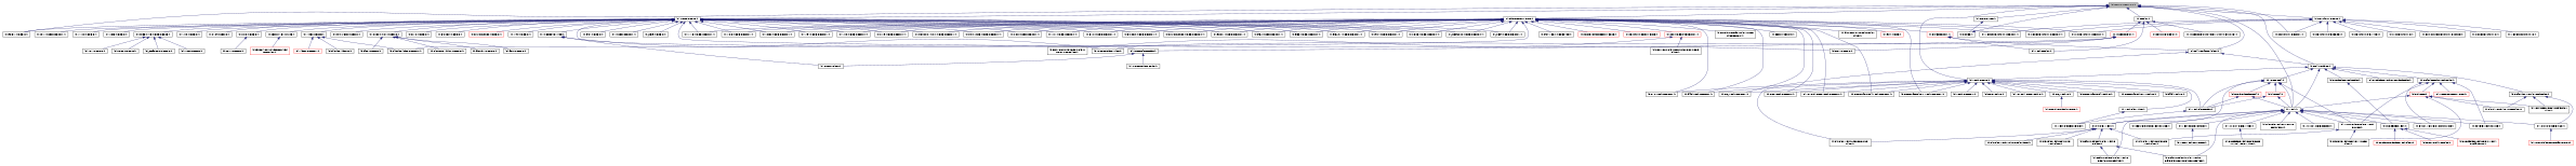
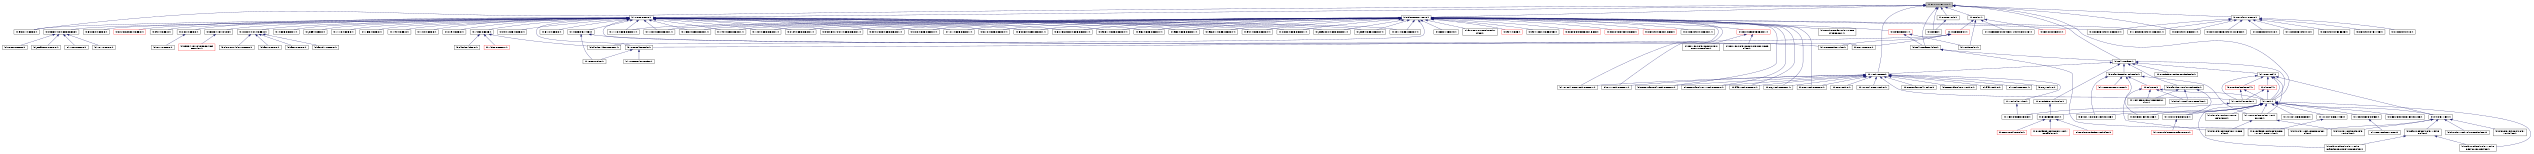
  digraph {
    node [color=black fillcolor=white fontname=Helvetica fontsize=10 shape=record style=filled]
    edge [color=midnightblue dir=back fontname=Helvetica fontsize=10 labelfontname=Helvetica labelfontsize=10 style=solid]
    n1 [fillcolor=grey75 fontcolor=black height=0.2 label="itkCommonEnums.h" width=0.4]
    n2 [height=0.2 label="itkCellInterface.h" width=0.4]
    n3 [height=0.2 label="itkMesh.h" width=0.4]
    n4 [height=0.2 label="itkMeshIOBase.h" width=0.4]
    n5 [height=0.2 label="itkCellInterfaceVisitor.h" width=0.4]
    n6 [height=0.2 label="itkGDCMImageIO.h" width=0.4]
    n7 [height=0.2 label="itkImageIOBase.h" width=0.4]
    n8 [height=0.2 label="itkObjectFactoryBase.h" width=0.4]
    n9 [height=0.2 label="itkOctree.h" width=0.4]
    n10 [height=0.2 label="itkOctreeNode.h" width=0.4]
    n11 [height=0.2 label="itkRegion.h" width=0.4]
    n12 [height=0.2 label="itkTransformIOBase.h" width=0.4]
    n13 [height=0.2 label="itkTransformIOFactory.h" width=0.4]
    n14 [height=0.2 label="itkDefaultDynamicMeshTraits.h" width=0.4]
    n15 [height=0.2 label="itkDefaultStaticMeshTraits.h" width=0.4]
    n16 [height=0.2 label="itkQuadEdgeMeshExtendedTraits.h" width=0.4]
    n17 [height=0.2 label="itkQuadEdgeMeshTraits.h" width=0.4]
    n18 [height=0.2 label="itkVertexCell.h" width=0.4]
    n19 [height=0.2 label="itkVoronoiDiagram2D.h" width=0.4]
    n20 [height=0.2 label="itkAutomaticTopologyMesh\lSource.h" width=0.4]
    n21 [height=0.2 label="itkBinaryMask3DMeshSource.h" width=0.4]
    n22 [height=0.2 label="itkSphereMeshSource.h" width=0.4]
    n23 [height=0.2 label="itkDeformableSimplexMesh3\lDBalloonForceFilter.h" width=0.4]
    n24 [height=0.2 label="itkDeformableSimplexMesh3\lDGradientConstraintForceFilter.h" width=0.4]
    n25 [height=0.2 label="itkMeshSpatialObject.h" width=0.4]
    n26 [height=0.2 label="itkQuadEdgeMesh.h" width=0.4]
    n27 [height=0.2 label="itkRegularSphereMeshSource.h" width=0.4]
    n28 [height=0.2 label="itkSimplexMesh.h" width=0.4]
    n29 [height=0.2 label="itkTriangleMeshCurvature\lCalculator.h" width=0.4]
    n30 [height=0.2 label="itkVTKPolyDataReader.h" width=0.4]
    n31 [height=0.2 label="itkVTKPolyDataWriter.h" width=0.4]
    n32 [height=0.2 label="itkBYUMeshIOFactory.h" width=0.4]
    n33 [height=0.2 label="itkFreeSurferAsciiMeshIO.h" width=0.4]
    n34 [height=0.2 label="itkFreeSurferAsciiMeshIOFactory.h" width=0.4]
    n35 [height=0.2 label="itkFreeSurferBinaryMeshIO.h" width=0.4]
    n36 [height=0.2 label="itkFreeSurferBinaryMeshIOFactory.h" width=0.4]
    n37 [height=0.2 label="itkGiftiMeshIO.h" width=0.4]
    n38 [height=0.2 label="itkGiftiMeshIOFactory.h" width=0.4]
    n39 [height=0.2 label="itkMeshFileReader.h" width=0.4]
    n40 [height=0.2 label="itkMeshFileWriter.h" width=0.4]
    n41 [height=0.2 label="itkMeshIOFactory.h" width=0.4]
    n42 [height=0.2 label="itkOBJMeshIO.h" width=0.4]
    n43 [height=0.2 label="itkOBJMeshIOFactory.h" width=0.4]
    n44 [height=0.2 label="itkOFFMeshIO.h" width=0.4]
    n45 [height=0.2 label="itkOFFMeshIOFactory.h" width=0.4]
    n46 [height=0.2 label="itkVTKPolyDataMeshIO.h" width=0.4]
    n47 [height=0.2 label="itkVTKPolyDataMeshIOFactory.h" width=0.4]
    n48 [height=0.2 label="itkSimplexMeshAdaptTopology\lFilter.h" width=0.4]
    n49 [height=0.2 label="itkBMPImageIO.h" width=0.4]
    n50 [height=0.2 label="itkBMPImageIOFactory.h" width=0.4]
    n51 [height=0.2 label="itkBioRadImageIO.h" width=0.4]
    n52 [height=0.2 label="itkBioRadImageIOFactory.h" width=0.4]
    n53 [color=red height=0.2 label="itkBruker2dseqImageIO.h" width=0.4]
    n54 [height=0.2 label="itkBruker2dseqImageIOFactory.h" width=0.4]
    n55 [height=0.2 label="itkGDCMImageIOFactory.h" width=0.4]
    n56 [height=0.2 label="itkGE4ImageIOFactory.h" width=0.4]
    n57 [height=0.2 label="itkGE5ImageIOFactory.h" width=0.4]
    n58 [height=0.2 label="itkGEAdwImageIOFactory.h" width=0.4]
    n59 [height=0.2 label="itkGiplImageIO.h" width=0.4]
    n60 [height=0.2 label="itkGiplImageIOFactory.h" width=0.4]
    n61 [height=0.2 label="itkHDF5ImageIOFactory.h" width=0.4]
    n62 [height=0.2 label="itkIPLCommonImageIO.h" width=0.4]
    n63 [height=0.2 label="itkImageFileReader.h" width=0.4]
    n64 [height=0.2 label="itkImageFileWriter.h" width=0.4]
    n65 [height=0.2 label="itkImageIOFactory.h" width=0.4]
    n66 [height=0.2 label="itkJPEG2000ImageIOFactory.h" width=0.4]
    n67 [height=0.2 label="itkJPEGImageIO.h" width=0.4]
    n68 [height=0.2 label="itkJPEGImageIOFactory.h" width=0.4]
    n69 [height=0.2 label="itkLSMImageIOFactory.h" width=0.4]
    n70 [height=0.2 label="itkMINCImageIO.h" width=0.4]
    n71 [height=0.2 label="itkMINCImageIOFactory.h" width=0.4]
    n72 [height=0.2 label="itkMRCImageIOFactory.h" width=0.4]
    n73 [height=0.2 label="itkMetaImageIO.h" width=0.4]
    n74 [height=0.2 label="itkMetaImageIOFactory.h" width=0.4]
    n75 [height=0.2 label="itkNiftiImageIO.h" width=0.4]
    n76 [height=0.2 label="itkNiftiImageIOFactory.h" width=0.4]
    n77 [height=0.2 label="itkNrrdImageIO.h" width=0.4]
    n78 [height=0.2 label="itkNrrdImageIOFactory.h" width=0.4]
    n79 [height=0.2 label="itkPNGImageIO.h" width=0.4]
    n80 [height=0.2 label="itkPNGImageIOFactory.h" width=0.4]
    n81 [height=0.2 label="itkRawImageIO.h" width=0.4]
    n82 [height=0.2 label="itkSiemensVisionImageIOFactory.h" width=0.4]
    n83 [height=0.2 label="itkStimulateImageIO.h" width=0.4]
    n84 [height=0.2 label="itkStimulateImageIOFactory.h" width=0.4]
    n85 [height=0.2 label="itkStreamingImageIOBase.h" width=0.4]
    n86 [height=0.2 label="itkTIFFImageIO.h" width=0.4]
    n87 [height=0.2 label="itkTIFFImageIOFactory.h" width=0.4]
    n88 [height=0.2 label="itkTestDriverInclude.h" width=0.4]
    n89 [height=0.2 label="itkVTKImageIOFactory.h" width=0.4]
    n90 [height=0.2 label="itkVideoIOBase.h" width=0.4]
    n91 [height=0.2 label="itkFileListVideoIOFactory.h" width=0.4]
    n92 [height=0.2 label="itkFFTDiscreteGaussianImage\lFilterFactory.h" width=0.4]
    n93 [color=red height=0.2 label="itkFFTImageFilterFactory.h" width=0.4]
    n94 [height=0.2 label="itkFactoryTestLib.h" width=0.4]
    n95 [height=0.2 label="itkGPUDemonsRegistration\lFilter.h" width=0.4]
    n96 [color=red height=0.2 label="itkGPUImage.h" width=0.4]
    n97 [height=0.2 label="itkGPUMeanImageFilter.h" width=0.4]
    n98 [height=0.2 label="itkHDF5TransformIOFactory.h" width=0.4]
    n99 [height=0.2 label="itkMatlabTransformIOFactory.h" width=0.4]
    n100 [color=red height=0.2 label="itkObjectFactory.h" width=0.4]
    n101 [color=red height=0.2 label="itkSpatialObjectFactoryBase.h" width=0.4]
    n102 [color=red height=0.2 label="itkStoppingCriterionBase.h" width=0.4]
    n103 [color=red height=0.2 label="itkTransformFactoryBase.h" width=0.4]
    n104 [height=0.2 label="itkTxtTransformIOFactory.h" width=0.4]
    n105 [height=0.2 label="itkMeshRegion.h" width=0.4]
    n106 [color=red height=0.2 label="itkImageRegion.h" width=0.4]
    n107 [height=0.2 label="itkImageRegionSplitterMultidimensional.h" width=0.4]
    n108 [color=red height=0.2 label="itkTemporalRegion.h" width=0.4]
    n109 [height=0.2 label="itkCompositeTransformIOHelper.h" width=0.4]
    n110 [height=0.2 label="itkHDF5TransformIO.h" width=0.4]
    n111 [height=0.2 label="itkMatlabTransformIO.h" width=0.4]
    n112 [height=0.2 label="itkTransformFileReader.h" width=0.4]
    n113 [height=0.2 label="itkTransformFileWriter.h" width=0.4]
    n114 [height=0.2 label="itkTxtTransformIO.h" width=0.4]
    n115 [height=0.2 label="itkBlockMatchingImageFilter.h" width=0.4]
    n116 [height=0.2 label="itkMaskFeaturePointSelection\lFilter.h" width=0.4]
    n117 [color=red height=0.2 label="itkMetaSceneConverter.h" width=0.4]
    n118 [color=red height=0.2 label="itkPointSet.h" width=0.4]
    n119 [color=red height=0.2 label="itkLineCell.h" width=0.4]
    n120 [color=red height=0.2 label="itkQuadraticEdgeCell.h" width=0.4]
    n121 [color=red height=0.2 label="itkVoronoiDiagram2DGenerator.h" width=0.4]
    n122 [height=0.2 label="itkSimplexMeshToTriangle\lMeshFilter.h" width=0.4]
    n123 [height=0.2 label="itkTriangleMeshToBinaryImage\lFilter.h" width=0.4]
    n124 [height=0.2 label="itkMetaMeshConverter.h" width=0.4]
    n125 [color=red height=0.2 label="itkBorderQuadEdgeMeshFilter.h" width=0.4]
    n126 [color=red height=0.2 label="itkFastMarchingTraits.h" width=0.4]
    n127 [color=red height=0.2 label="itkQuadEdgeMeshParamMatrix\lCoefficients.h" width=0.4]
    n128 [height=0.2 label="itkDeformableSimplexMesh3\lDFilter.h" width=0.4]
    n129 [height=0.2 label="itkSimplexMeshVolumeCalculator.h" width=0.4]
    n130 [height=0.2 label="itkTriangleMeshToSimplex\lMeshFilter.h" width=0.4]
    n131 [height=0.2 label="itkQuadEdgeMeshScalarData\lVTKPolyDataWriter.h" width=0.4]
    n132 [height=0.2 label="itkMeshFileTestHelper.h" width=0.4]
    n133 [height=0.2 label="itkGE4ImageIO.h" width=0.4]
    n134 [height=0.2 label="itkGE5ImageIO.h" width=0.4]
    n135 [height=0.2 label="itkGEAdwImageIO.h" width=0.4]
    n136 [height=0.2 label="itkSiemensVisionImageIO.h" width=0.4]
    n137 [height=0.2 label="itkIOTestHelper.h" width=0.4]
    n138 [height=0.2 label="itkImageSeriesReader.h" width=0.4]
    n139 [height=0.2 label="itkImageSeriesWriter.h" width=0.4]
    n140 [height=0.2 label="itkHDF5ImageIO.h" width=0.4]
    n141 [height=0.2 label="itkJPEG2000ImageIO.h" width=0.4]
    n142 [height=0.2 label="itkMRCImageIO.h" width=0.4]
    n143 [height=0.2 label="itkVTKImageIO.h" width=0.4]
    n144 [height=0.2 label="itkLSMImageIO.h" width=0.4]
    n145 [color=red height=0.2 label="itkTestDriverIncludeRequired\lFactories.h" width=0.4]
    n146 [height=0.2 label="itkFileListVideoIO.h" width=0.4]
    n147 [color=red height=0.2 label="itkVideoIOFactory.h" width=0.4]
    n148 [height=0.2 label="itkFFTWComplexToComplex1\lDFFTImageFilter.h" width=0.4]
    n149 [height=0.2 label="itkFFTWComplexToComplexFFTImage\lFilter.h" width=0.4]
    n1 -> n2
    n1 -> n3
    n1 -> n4
    n1 -> n5
    n1 -> n6
    n1 -> n7
    n1 -> n8
-   n9 -> n1
+   n1 -> n9
    n1 -> n10
    n1 -> n11
    n1 -> n12
    n1 -> n13
    n2 -> n3
    n2 -> n4
    n2 -> n14
    n2 -> n15
    n2 -> n16
    n2 -> n17
    n2 -> n18
    n3 -> n19
    n3 -> n20
    n3 -> n21
    n3 -> n22
    n3 -> n23
    n3 -> n24
    n3 -> n25
    n3 -> n26
    n3 -> n27
    n3 -> n28
    n3 -> n29
    n3 -> n30
    n3 -> n31
    n4 -> n32
    n4 -> n33
    n4 -> n34
    n4 -> n35
    n4 -> n36
    n4 -> n37
    n4 -> n38
    n4 -> n39
    n4 -> n40
    n4 -> n41
    n4 -> n42
    n4 -> n43
    n4 -> n44
    n4 -> n45
    n4 -> n46
    n4 -> n47
    n5 -> n2
    n5 -> n48
    n7 -> n6
    n7 -> n49
    n7 -> n50
    n7 -> n51
    n7 -> n52
    n7 -> n53
    n7 -> n54
    n7 -> n55
    n7 -> n56
    n7 -> n57
    n7 -> n58
    n7 -> n59
    n7 -> n60
    n7 -> n61
    n7 -> n62
    n7 -> n63
    n7 -> n64
    n7 -> n65
    n7 -> n66
    n7 -> n67
    n7 -> n68
    n7 -> n69
    n7 -> n70
    n7 -> n71
    n7 -> n72
    n7 -> n73
    n7 -> n74
    n7 -> n75
    n7 -> n76
    n7 -> n77
    n7 -> n78
    n7 -> n79
    n7 -> n80
    n7 -> n81
    n7 -> n82
    n7 -> n83
    n7 -> n84
    n7 -> n85
    n7 -> n86
    n7 -> n87
    n7 -> n88
    n7 -> n89
    n7 -> n90
    n8 -> n32
    n8 -> n34
    n8 -> n36
    n8 -> n38
    n8 -> n43
    n8 -> n45
    n8 -> n47
    n8 -> n50
    n8 -> n52
    n8 -> n54
    n8 -> n55
    n8 -> n56
    n8 -> n57
    n8 -> n58
    n8 -> n60
    n8 -> n61
    n8 -> n66
    n8 -> n68
+   n8 -> n69
    n8 -> n71
    n8 -> n72
    n8 -> n74
    n8 -> n76
    n8 -> n78
    n8 -> n80
    n8 -> n82
    n8 -> n84
    n8 -> n87
    n8 -> n89
    n8 -> n91
    n8 -> n92
    n8 -> n93
    n8 -> n94
    n8 -> n95
    n8 -> n96
    n8 -> n97
    n8 -> n98
    n8 -> n99
    n8 -> n100
    n8 -> n101
-   n42 -> n102
+   n8 -> n102
    n8 -> n103
    n8 -> n104
    n10 -> n9
    n11 -> n105
    n11 -> n106
    n11 -> n107
    n11 -> n108
    n12 -> n13
    n12 -> n98
    n12 -> n99
-   n12 -> n104
    n12 -> n109
    n12 -> n110
    n12 -> n111
    n12 -> n112
    n12 -> n113
    n12 -> n114
    n14 -> n19
    n14 -> n115
    n14 -> n116
    n15 -> n20
    n15 -> n21
    n15 -> n22
    n15 -> n117
    n15 -> n118
    n17 -> n26
    n18 -> n3
    n18 -> n20
    n18 -> n28
    n18 -> n39
    n18 -> n119
    n18 -> n120
    n19 -> n121
    n20 -> n122
    n20 -> n123
    n25 -> n124
    n26 -> n125
    n26 -> n126
    n26 -> n127
    n28 -> n48
    n28 -> n122
    n28 -> n128
    n28 -> n129
    n28 -> n130
    n31 -> n131
    n39 -> n132
    n40 -> n132
    n62 -> n133
    n62 -> n134
    n62 -> n135
    n62 -> n136
    n63 -> n137
    n63 -> n138
    n64 -> n137
    n64 -> n139
    n85 -> n140
    n85 -> n141
    n85 -> n142
    n85 -> n143
    n86 -> n144
    n88 -> n145
    n90 -> n91
    n90 -> n146
    n90 -> n147
    n93 -> n148
    n93 -> n149
    n100 -> n5
    n100 -> n105
    n106 -> n63
    n106 -> n81
    n106 -> n139
    n118 -> n3
    n118 -> n115
    n118 -> n116
    n118 -> n123
    n119 -> n3
    n119 -> n39
    n120 -> n3
    n120 -> n39
    n128 -> n23
    n128 -> n24
  }
